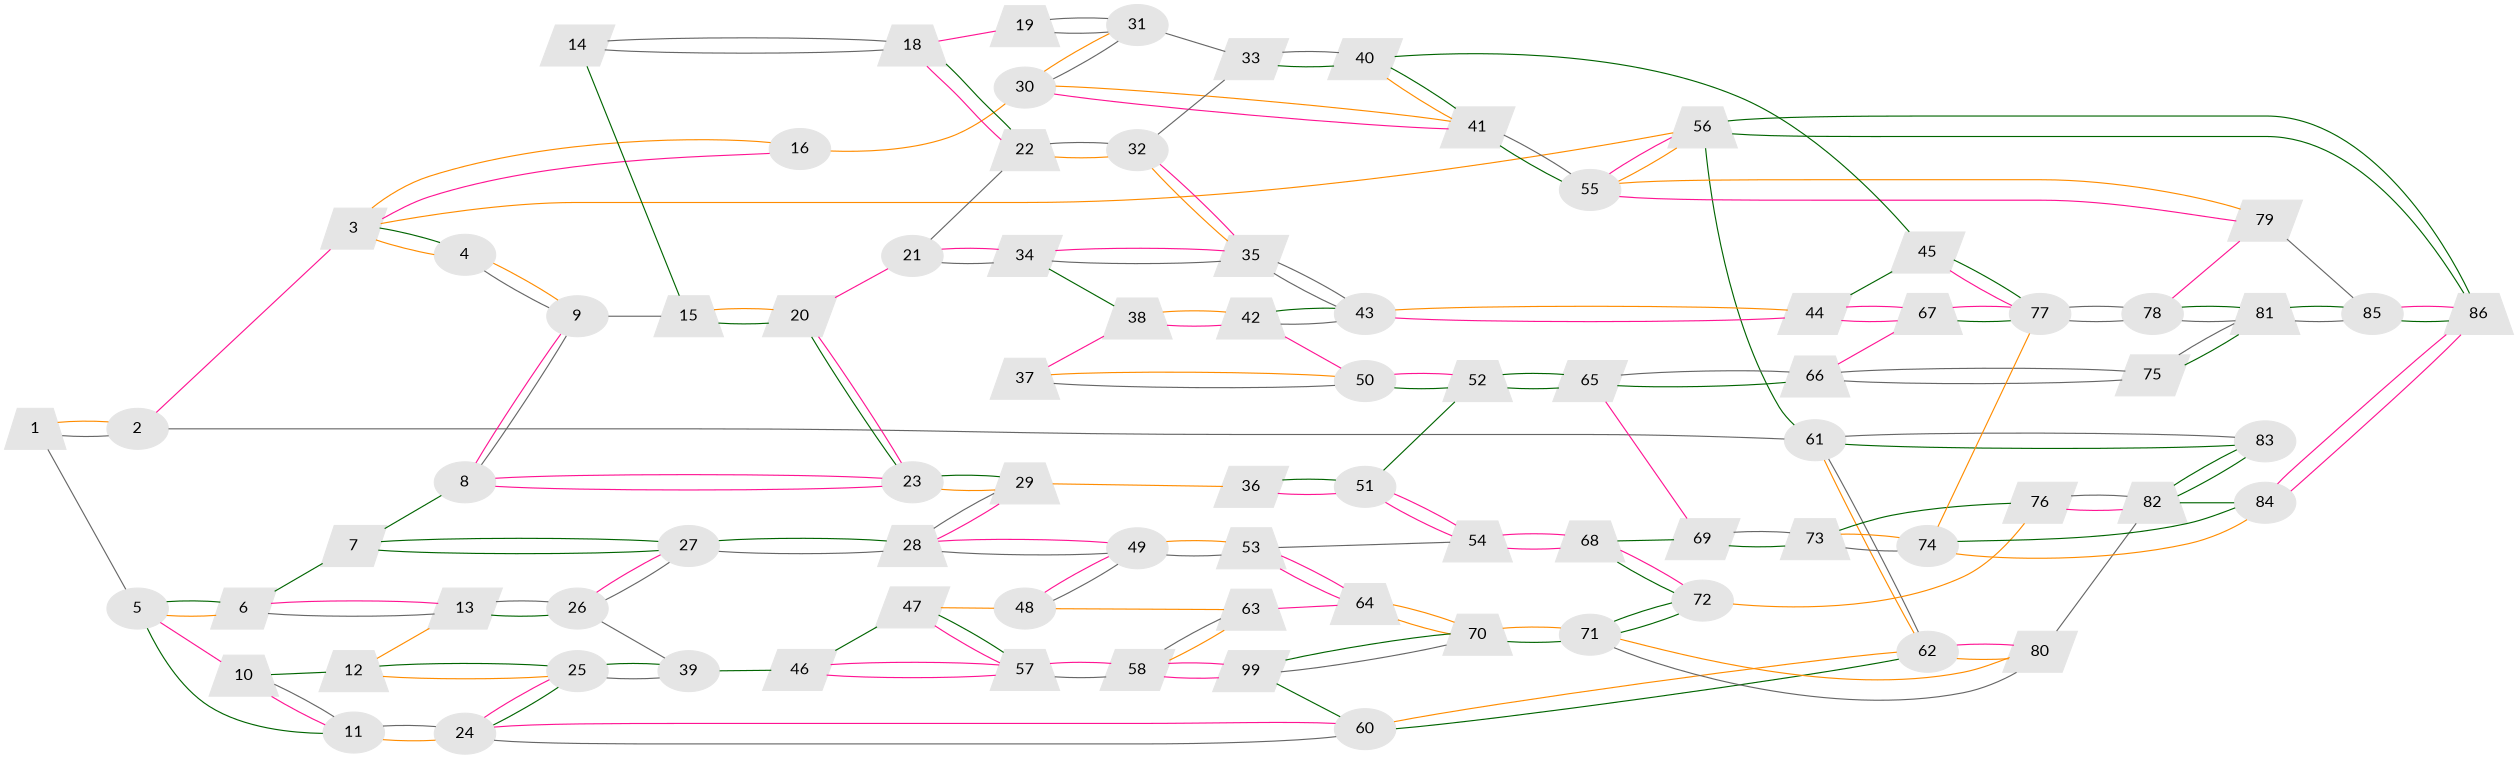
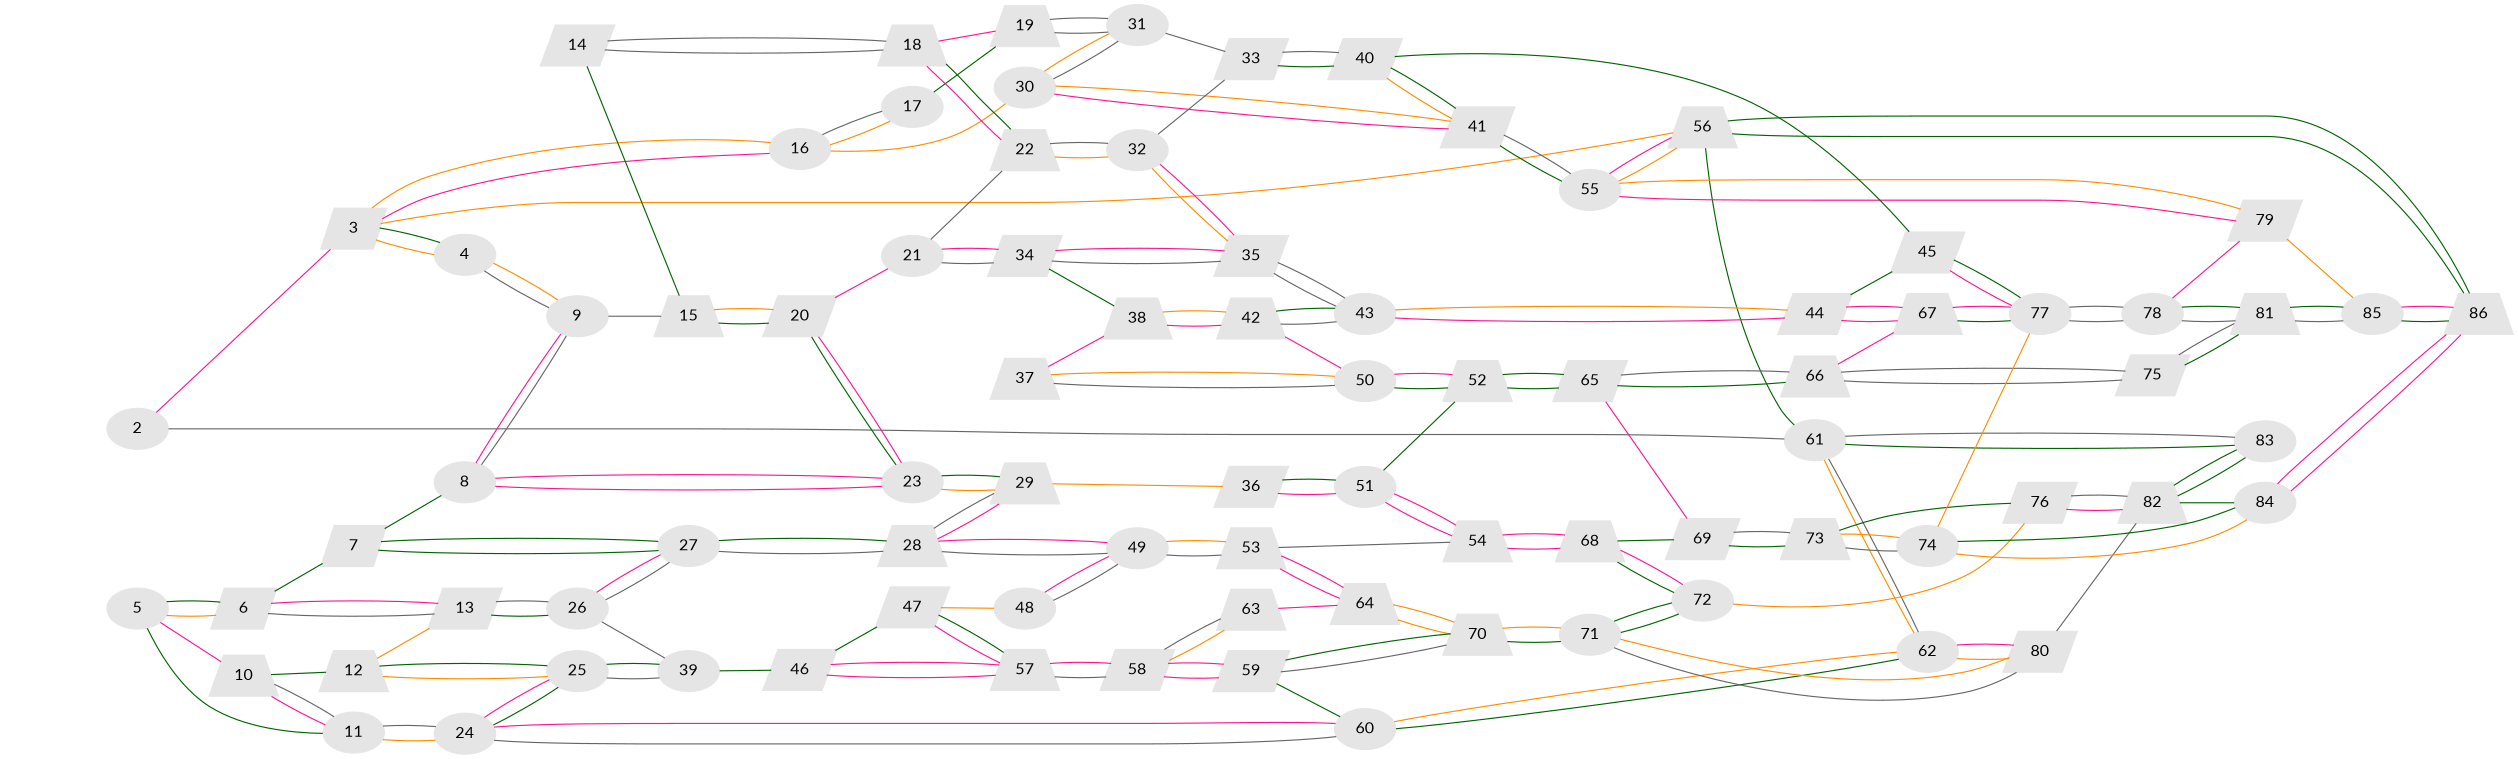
  graph {
    fontname=Lato
    rankdir=LR
    node [color=gray90 fontname=Lato shape=ellipse style=filled]
    edge [color=darkgreen fontname=Lato]
-   1 [shape=trapezium]
    2
    5
    3 [shape=parallelogram]
    61
    11
    6 [shape=parallelogram]
    10 [shape=trapezium]
    4
    16
    56 [shape=trapezium]
    24
    62
    83
    9
+   17
    30
    86 [shape=trapezium]
    15 [shape=trapezium]
    7 [shape=parallelogram]
    13 [shape=parallelogram]
    12 [shape=trapezium]
    8
    27
    26
    23
    28 [shape=trapezium]
    29 [shape=trapezium]
    20 [shape=parallelogram]
    25
    60
    39
    14 [shape=parallelogram]
    18 [shape=trapezium]
    19 [shape=trapezium]
    22 [shape=trapezium]
    21
    31
    41 [shape=parallelogram]
    32
    33 [shape=parallelogram]
    34 [shape=parallelogram]
    35 [shape=parallelogram]
    38 [shape=trapezium]
    36 [shape=parallelogram]
    46 [shape=parallelogram]
    49
    53 [shape=trapezium]
    51
    55
    40 [shape=parallelogram]
    43
    45 [shape=parallelogram]
    42 [shape=trapezium]
    44 [shape=parallelogram]
    37 [shape=trapezium]
    50
    52 [shape=trapezium]
    54 [shape=trapezium]
    47 [shape=parallelogram]
    57 [shape=trapezium]
    77
    79 [shape=parallelogram]
    67 [shape=trapezium]
    78
    48
    58 [shape=parallelogram]
    63 [shape=trapezium]
    64 [shape=trapezium]
    65 [shape=parallelogram]
    68 [shape=trapezium]
    66 [shape=trapezium]
    69 [shape=parallelogram]
    70 [shape=trapezium]
    72
    85
-   59 [shape=parallelogram label=99]
+   59 [shape=parallelogram]
    71
    80 [shape=parallelogram]
    82 [shape=trapezium]
    75 [shape=parallelogram]
    73 [shape=trapezium]
    81 [shape=trapezium]
    76 [shape=parallelogram]
    74
    84
-   1 -- 2 [color=gray40]
-   1 -- 2 [color=darkorange]
-   1 -- 5 [color=gray40]
    2 -- 3 [color=deeppink]
    2 -- 61 [color=gray40]
    5 -- 11
    5 -- 6 [color=darkorange]
    5 -- 6
    5 -- 10 [color=deeppink]
    3 -- 4 [color=darkorange]
    3 -- 4
    3 -- 16 [color=deeppink]
    3 -- 16 [color=darkorange]
    3 -- 56 [color=darkorange]
    61 -- 62 [color=darkorange]
    61 -- 62 [color=gray40]
    61 -- 83
    61 -- 83 [color=gray40]
    11 -- 24 [color=darkorange]
    11 -- 24 [color=gray40]
    6 -- 7
    6 -- 13 [color=gray40]
    6 -- 13 [color=deeppink]
    10 -- 11 [color=deeppink]
    10 -- 11 [color=gray40]
    10 -- 12
    4 -- 9 [color=gray40]
    4 -- 9 [color=darkorange]
+   16 -- 17 [color=darkorange]
+   16 -- 17 [color=gray40]
    16 -- 30 [color=darkorange]
    56 -- 61
    56 -- 86
    56 -- 86
    24 -- 25
    24 -- 25 [color=deeppink]
    24 -- 60 [color=gray40]
    24 -- 60 [color=deeppink]
    62 -- 80 [color=darkorange]
    62 -- 80 [color=deeppink]
    9 -- 15 [color=gray40]
+   17 -- 19
    30 -- 31 [color=gray40]
    30 -- 31 [color=darkorange]
    30 -- 41 [color=deeppink]
    30 -- 41 [color=darkorange]
    15 -- 20
    15 -- 20 [color=darkorange]
    7 -- 8
    7 -- 27
    7 -- 27
    13 -- 26
    13 -- 26 [color=gray40]
    12 -- 13 [color=darkorange]
    12 -- 25 [color=darkorange]
    12 -- 25
    8 -- 9 [color=gray40]
    8 -- 9 [color=deeppink]
    8 -- 23 [color=deeppink]
    8 -- 23 [color=deeppink]
    27 -- 28 [color=gray40]
    27 -- 28
    26 -- 27 [color=gray40]
    26 -- 27 [color=deeppink]
    26 -- 39 [color=gray40]
    23 -- 29 [color=darkorange]
    23 -- 29
    28 -- 29 [color=deeppink]
    28 -- 29 [color=gray40]
    28 -- 49 [color=gray40]
    28 -- 49 [color=deeppink]
    29 -- 36 [color=darkorange]
    20 -- 23
    20 -- 23 [color=deeppink]
    20 -- 21 [color=deeppink]
    25 -- 39 [color=gray40]
    25 -- 39
    60 -- 62
    60 -- 62 [color=darkorange]
    39 -- 46
    14 -- 15
    14 -- 18 [color=gray40]
    14 -- 18 [color=gray40]
    18 -- 19 [color=deeppink]
    18 -- 22 [color=deeppink]
    18 -- 22
    19 -- 31 [color=gray40]
    19 -- 31 [color=gray40]
    22 -- 32 [color=darkorange]
    22 -- 32 [color=gray40]
    21 -- 22 [color=gray40]
    21 -- 34 [color=gray40]
    21 -- 34 [color=deeppink]
    31 -- 33 [color=gray40]
    41 -- 55
    41 -- 55 [color=gray40]
    32 -- 33 [color=gray40]
    32 -- 35 [color=darkorange]
    32 -- 35 [color=deeppink]
    33 -- 40
    33 -- 40 [color=gray40]
    34 -- 35 [color=gray40]
    34 -- 35 [color=deeppink]
    34 -- 38
    35 -- 43 [color=gray40]
    35 -- 43 [color=gray40]
    38 -- 42 [color=deeppink]
    38 -- 42 [color=darkorange]
    36 -- 51 [color=deeppink]
    36 -- 51
    46 -- 47
    46 -- 57 [color=deeppink]
    46 -- 57 [color=deeppink]
    49 -- 53 [color=gray40]
    49 -- 53 [color=darkorange]
    53 -- 54 [color=gray40]
    53 -- 64 [color=deeppink]
    53 -- 64 [color=deeppink]
    51 -- 52
    51 -- 54 [color=deeppink]
    51 -- 54 [color=deeppink]
    55 -- 56 [color=darkorange]
    55 -- 56 [color=deeppink]
    55 -- 79 [color=deeppink]
    55 -- 79 [color=darkorange]
    40 -- 41 [color=darkorange]
    40 -- 41
    40 -- 45
    43 -- 44 [color=deeppink]
    43 -- 44 [color=darkorange]
    45 -- 77 [color=deeppink]
    45 -- 77
    42 -- 43 [color=gray40]
    42 -- 43
    42 -- 50 [color=deeppink]
    44 -- 45
    44 -- 67 [color=deeppink]
    44 -- 67 [color=deeppink]
    37 -- 38 [color=deeppink]
    37 -- 50 [color=gray40]
    37 -- 50 [color=darkorange]
    50 -- 52
    50 -- 52 [color=deeppink]
    52 -- 65
    52 -- 65
    54 -- 68 [color=deeppink]
    54 -- 68 [color=deeppink]
    47 -- 57 [color=deeppink]
    47 -- 57
    47 -- 48 [color=darkorange]
    57 -- 58 [color=gray40]
    57 -- 58 [color=deeppink]
    77 -- 78 [color=gray40]
    77 -- 78 [color=gray40]
-   79 -- 85 [color=gray40]
+   79 -- 85 [color=darkorange]
    67 -- 77
    67 -- 77 [color=deeppink]
    78 -- 79 [color=deeppink]
    78 -- 81 [color=gray40]
    78 -- 81
    48 -- 49 [color=gray40]
    48 -- 49 [color=deeppink]
-   48 -- 63 [color=darkorange]
    58 -- 63 [color=darkorange]
    58 -- 63 [color=gray40]
    58 -- 59 [color=deeppink]
    58 -- 59 [color=deeppink]
    63 -- 64 [color=deeppink]
    64 -- 70 [color=darkorange]
    64 -- 70 [color=darkorange]
    65 -- 66
    65 -- 66 [color=gray40]
    65 -- 69 [color=deeppink]
    68 -- 69
    68 -- 72
    68 -- 72 [color=deeppink]
    66 -- 67 [color=deeppink]
    66 -- 75 [color=gray40]
    66 -- 75 [color=gray40]
    69 -- 73
    69 -- 73 [color=gray40]
    70 -- 71
    70 -- 71 [color=darkorange]
    72 -- 76 [color=darkorange]
    85 -- 86
    85 -- 86 [color=deeppink]
    59 -- 60
    59 -- 70 [color=gray40]
    59 -- 70
    71 -- 72
    71 -- 72
    71 -- 80 [color=gray40]
    71 -- 80 [color=darkorange]
    80 -- 82 [color=gray40]
    82 -- 83
    82 -- 83
    82 -- 84
    75 -- 81
    75 -- 81 [color=gray40]
    73 -- 76
    73 -- 74 [color=gray40]
    73 -- 74 [color=darkorange]
    81 -- 85 [color=gray40]
    81 -- 85
    76 -- 82 [color=deeppink]
    76 -- 82 [color=gray40]
    74 -- 77 [color=darkorange]
    74 -- 84 [color=darkorange]
    74 -- 84
    84 -- 86 [color=deeppink]
    84 -- 86 [color=deeppink]
  }
